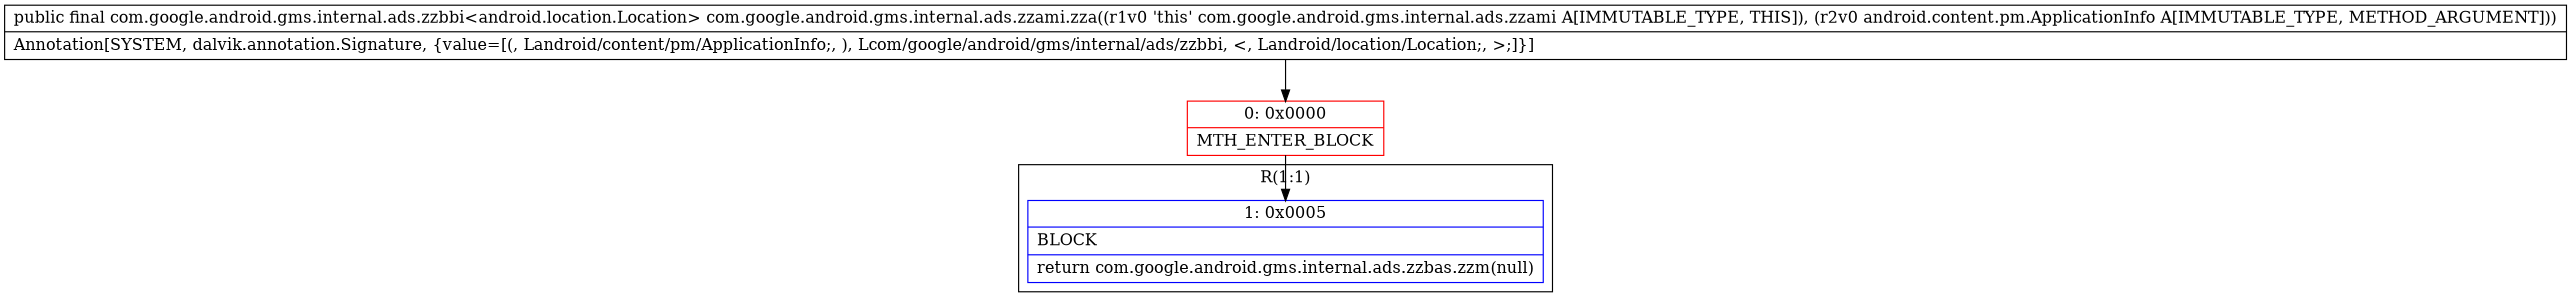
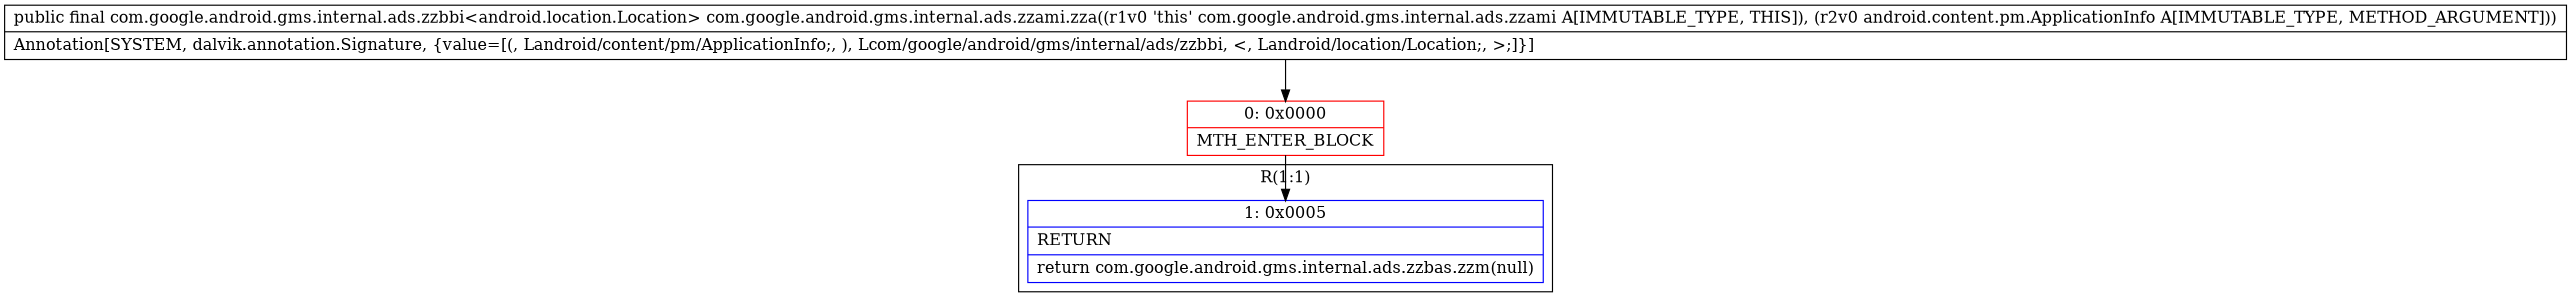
  digraph {
    node [shape=record]
-   n1 [color=blue label="{1\:\ 0x0005|BLOCK\l|return com.google.android.gms.internal.ads.zzbas.zzm(null)\l}"]
+   n1 [color=blue label="{1\:\ 0x0005|RETURN\l|return com.google.android.gms.internal.ads.zzbas.zzm(null)\l}"]
    n2 [color=red label="{0\:\ 0x0000|MTH_ENTER_BLOCK\l}"]
    n3 [label="{public final com.google.android.gms.internal.ads.zzbbi\<android.location.Location\> com.google.android.gms.internal.ads.zzami.zza((r1v0 'this' com.google.android.gms.internal.ads.zzami A[IMMUTABLE_TYPE, THIS]), (r2v0 android.content.pm.ApplicationInfo A[IMMUTABLE_TYPE, METHOD_ARGUMENT]))  | Annotation[SYSTEM, dalvik.annotation.Signature, \{value=[(, Landroid\/content\/pm\/ApplicationInfo;, ), Lcom\/google\/android\/gms\/internal\/ads\/zzbbi, \<, Landroid\/location\/Location;, \>;]\}]\l}"]
    subgraph cluster_1 {
      label="R(1:1)"
      n1
    }
    n2 -> n1
    n3 -> n2
  }
